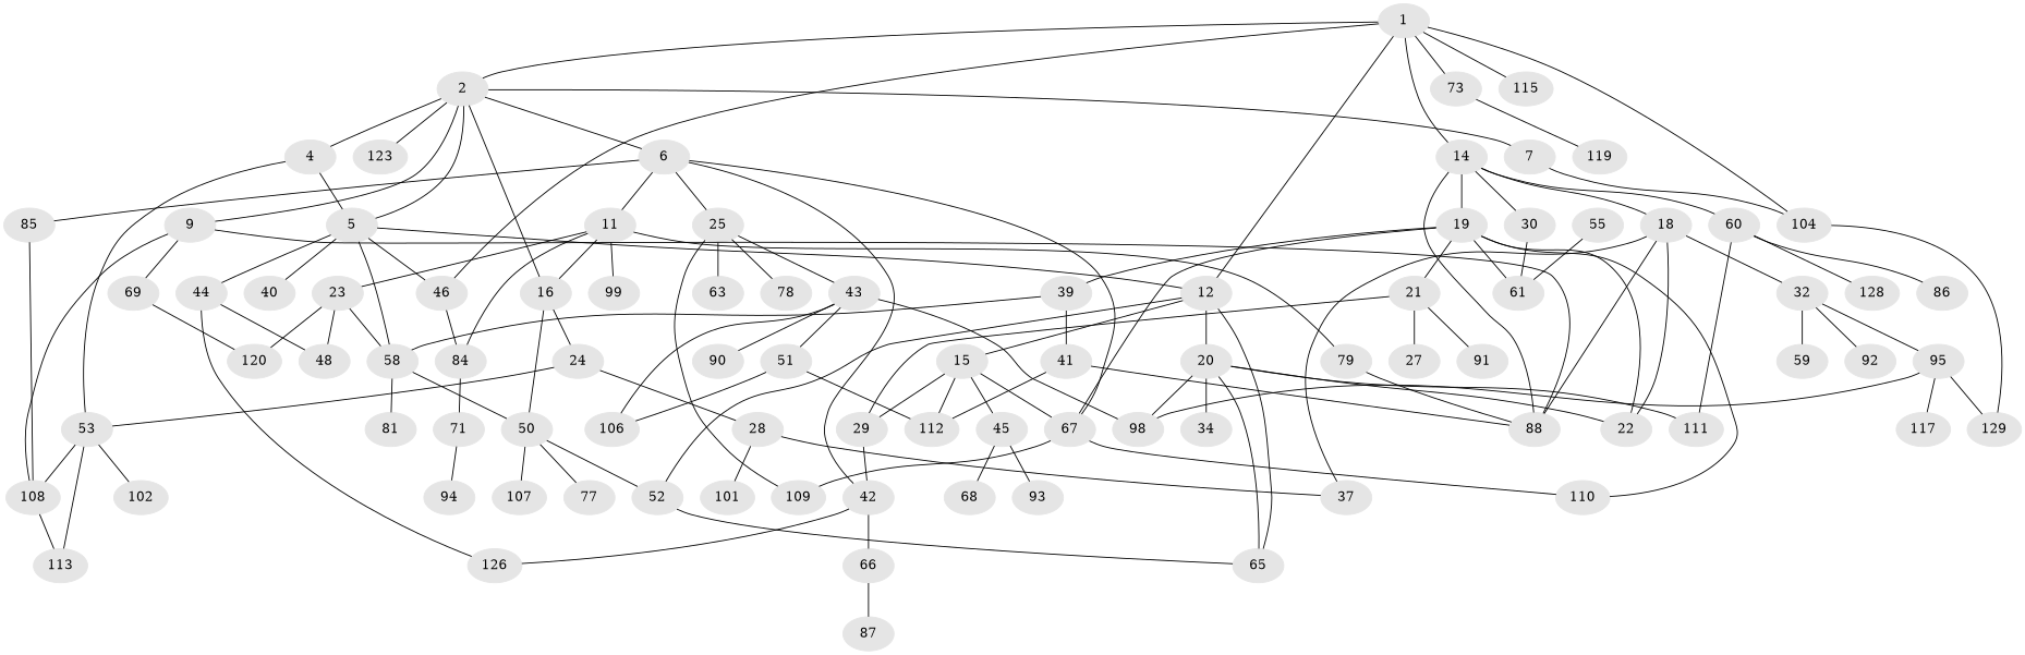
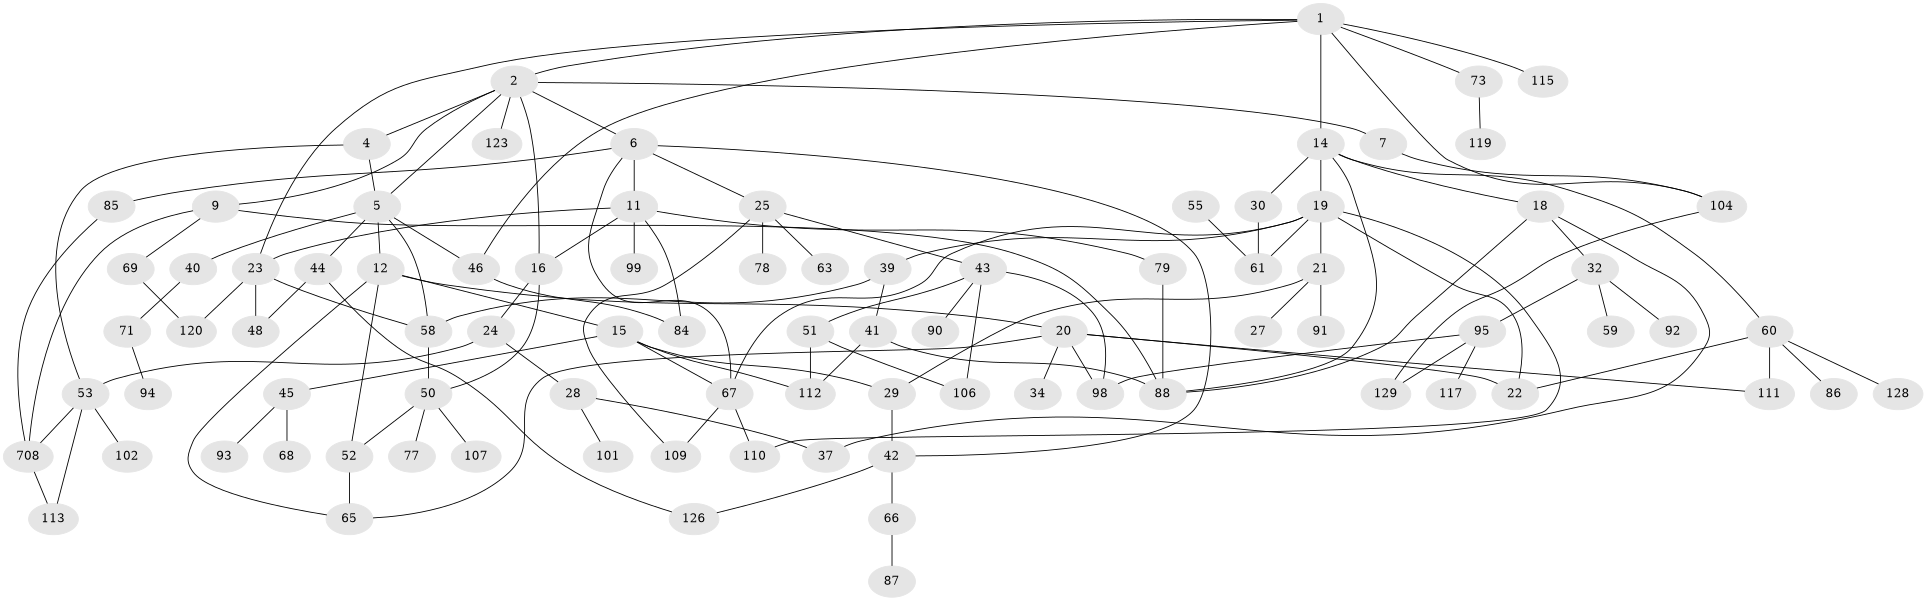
  graph {
    node [color=gray90 style=filled]
    1 [super="+10"]
    2 [super="+3"]
    14
    23 [super="+47"]
    46
    73
    104
    115
    4
    5 [super="+97"]
    6 [super="+13"]
    7 [super="+35"]
    9 [super="+75"]
    16 [super="+17"]
    123
    88 [super="+121"]
    18 [super="+118"]
    19 [super="+31"]
    30 [super="+64"]
    60 [super="+80"]
    58
    48
    120
    84
    119
    129
    53 [super="+116"]
    12 [super="+26"]
    40
    44 [super="+79"]
    11 [super="+56"]
    25 [super="+33"]
    42
    67 [super="+82"]
    85 [super="+103"]
    69
-   108
+   108 [label=708]
    24 [super="+105"]
    50 [super="+62"]
    102 [super="+122"]
    113
    15
    20 [super="+36"]
    52
    65
    71 [super="+89"]
    126
-   81
    n49 [label=79]
    99
    43 [super="+76"]
    63
    78
    109
    66 [super="+74"]
    110
    29 [super="+83"]
    45 [super="+49"]
    112 [super="+127"]
    22 [super="+124"]
    34
    98
    111
    32
    37 [super="+57"]
    21
    39 [super="+100"]
    61 [super="+96"]
    86
    128
    68
    93
    28 [super="+72"]
    77
    107
    59 [super="+125"]
    92
    95 [super="+130"]
    27 [super="+38"]
    91
    41
    55
    101
    51 [super="+54"]
    90
    106
    117
    94
    87
    1 -- 2
    1 -- 14
-   1 -- 12
+   1 -- 23
    1 -- 46
    1 -- 73
    1 -- 104
    1 -- 115
    2 -- 4
    2 -- 5
    2 -- 6
    2 -- 7
    2 -- 9
    2 -- 16
    2 -- 123
    14 -- 88
    14 -- 18
    14 -- 19
    14 -- 30
    14 -- 60
    23 -- 58
    23 -- 48
    23 -- 120
    46 -- 84
    73 -- 119
    104 -- 129
    4 -- 5
    4 -- 53
    5 -- 46
    5 -- 58
    5 -- 12
    5 -- 40
    5 -- 44 [weight=2]
    6 -- 11
    6 -- 25
    6 -- 42
    6 -- 67
    6 -- 85
    7 -- 104
    9 -- 88
    9 -- 69
    9 -- 108
    16 -- 24
    16 -- 50
    18 -- 88
-   18 -- 22
+   60 -- 22
    18 -- 32
    18 -- 37
    19 -- 67
    19 -- 110
    19 -- 22
    19 -- 21
    19 -- 39
    19 -- 61
    30 -- 61
    60 -- 111
    60 -- 86
    60 -- 128
    58 -- 50
-   58 -- 81
    53 -- 108
    53 -- 102
    53 -- 113
    12 -- 15
    12 -- 20
    12 -- 52
    12 -- 65
-   84 -- 71
+   40 -- 71
    44 -- 48
    44 -- 126
    11 -- 23
    11 -- 16
    11 -- 84
    11 -- n49
    11 -- 99
    25 -- 43
    25 -- 63
    25 -- 78
    25 -- 109
    42 -- 126
    42 -- 66
    67 -- 109
    67 -- 110
    85 -- 108
    69 -- 120
    108 -- 113
    24 -- 53
    24 -- 28 [weight=2]
    50 -- 52
    50 -- 77
    50 -- 107
    15 -- 67
    15 -- 29
    15 -- 45
    15 -- 112
    20 -- 65
    20 -- 22
    20 -- 34
    20 -- 98
    20 -- 111
    52 -- 65
    71 -- 94
    n49 -- 88
    43 -- 98
    43 -- 51
    43 -- 90
    43 -- 106
    66 -- 87
    29 -- 42
    45 -- 68
    45 -- 93
    32 -- 59
    32 -- 92
    32 -- 95
    21 -- 29
    21 -- 27
    21 -- 91
    39 -- 58
    39 -- 41
    28 -- 37
    28 -- 101
    95 -- 129
    95 -- 98
    95 -- 117
    41 -- 88
    41 -- 112
    55 -- 61
    51 -- 112
    51 -- 106
  }
